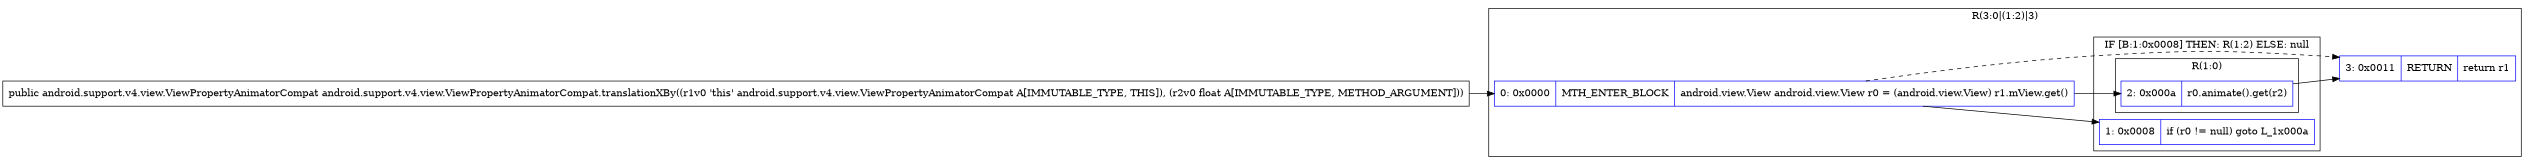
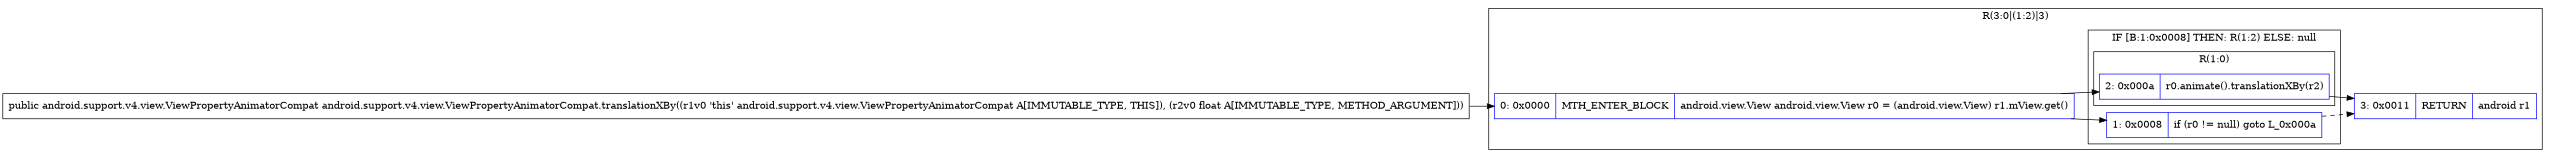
  digraph {
    rankdir=LR
    node [color=blue shape=record]
-   n1 [label="{2\:\ 0x000a|r0.animate().get(r2)\l}"]
-   n2 [label="{1\:\ 0x0008|if (r0 != null) goto L_1x000a\l}"]
+   n1 [label="{2\:\ 0x000a|r0.animate().translationXBy(r2)\l}"]
+   n2 [label="{1\:\ 0x0008|if (r0 != null) goto L_0x000a\l}"]
    n3 [label="{0\:\ 0x0000|MTH_ENTER_BLOCK\l|android.view.View android.view.View r0 = (android.view.View) r1.mView.get()\l}"]
-   n4 [label="{3\:\ 0x0011|RETURN\l|return r1\l}"]
+   n4 [label="{3\:\ 0x0011|RETURN\l|android r1\l}"]
    n5 [label="{public android.support.v4.view.ViewPropertyAnimatorCompat android.support.v4.view.ViewPropertyAnimatorCompat.translationXBy((r1v0 'this' android.support.v4.view.ViewPropertyAnimatorCompat A[IMMUTABLE_TYPE, THIS]), (r2v0 float A[IMMUTABLE_TYPE, METHOD_ARGUMENT])) }" color=""]
    subgraph cluster_1 {
      label="R(3:0|(1:2)|3)"
      n3
      n4
      subgraph cluster_2 {
        label="IF [B:1:0x0008] THEN: R(1:2) ELSE: null"
        n2
        subgraph cluster_3 {
          label="R(1:0)"
          n1
        }
      }
    }
    n1 -> n4
-   n3 -> n4 [style=dashed]
+   n2 -> n4 [style=dashed]
    n3 -> n1
    n3 -> n2
    n5 -> n3
  }
